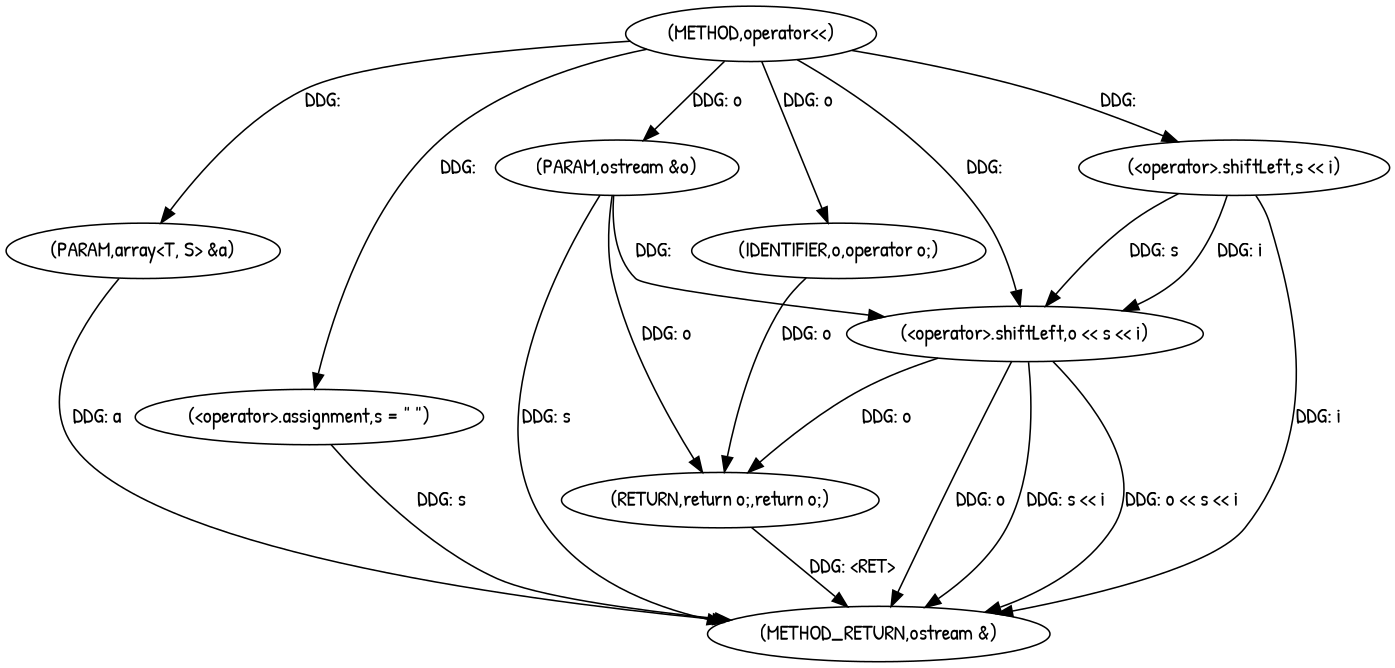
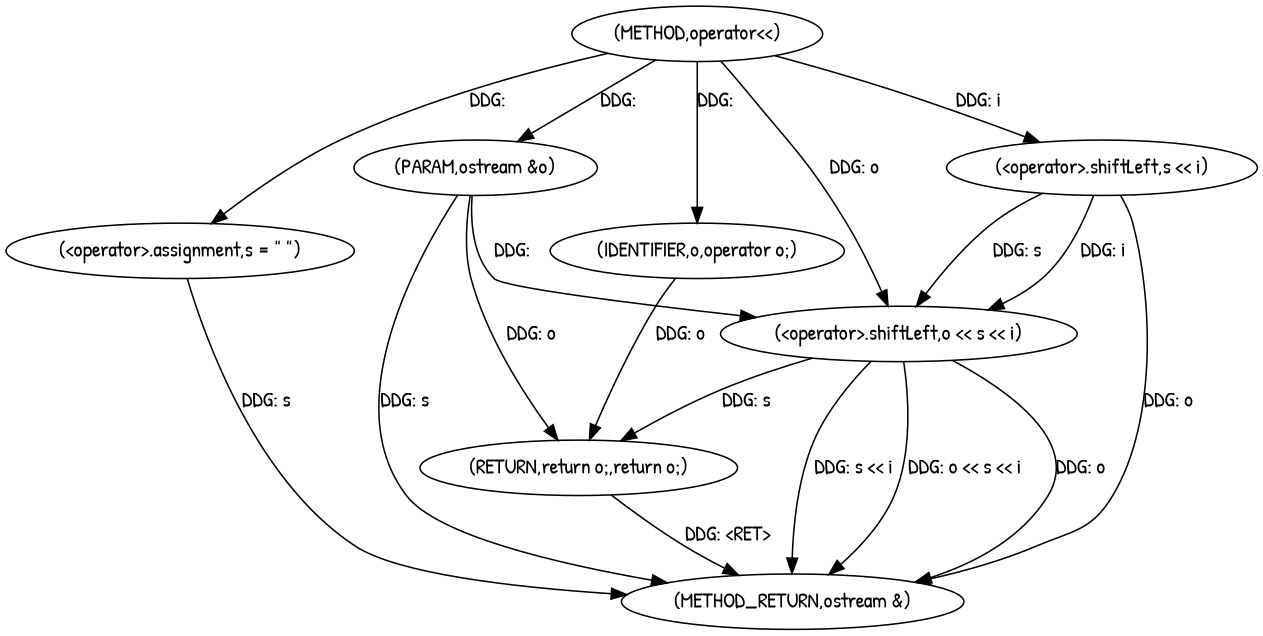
  digraph {
    fontname="Patrick Hand"
    node [fontname="Patrick Hand"]
    edge [fontname="Patrick Hand"]
    n1 [label="(METHOD,operator<<)"]
    n2 [label="(PARAM,ostream &o)"]
-   n3 [label="(PARAM,array<T, S> &a)"]
    n4 [label="(<operator>.shiftLeft,o << s << i)"]
    n5 [label="(<operator>.assignment,s = \" \")"]
    n6 [label="(IDENTIFIER,o,operator o;)"]
    n7 [label="(<operator>.shiftLeft,s << i)"]
    n8 [label="(METHOD_RETURN,ostream &)"]
    n9 [label="(RETURN,return o;,return o;)"]
-   n1 -> n2 [label="DDG: o"]
-   n1 -> n3 [label="DDG: "]
-   n1 -> n4 [label="DDG: "]
+   n1 -> n2 [label="DDG: "]
+   n1 -> n4 [label="DDG: o"]
    n1 -> n5 [label="DDG: "]
-   n1 -> n6 [label="DDG: o"]
-   n1 -> n7 [label="DDG: "]
+   n1 -> n6 [label="DDG: "]
+   n1 -> n7 [label="DDG: i"]
    n2 -> n4 [label="DDG: "]
    n2 -> n8 [label="DDG: s"]
    n2 -> n9 [label="DDG: o"]
-   n3 -> n8 [label="DDG: a"]
    n4 -> n8 [label="DDG: o"]
    n4 -> n8 [label="DDG: s << i"]
    n4 -> n8 [label="DDG: o << s << i"]
-   n4 -> n9 [label="DDG: o"]
+   n4 -> n9 [label="DDG: s"]
    n5 -> n8 [label="DDG: s"]
    n6 -> n9 [label="DDG: o"]
    n7 -> n4 [label="DDG: s"]
    n7 -> n4 [label="DDG: i"]
-   n7 -> n8 [label="DDG: i"]
+   n7 -> n8 [label="DDG: o"]
    n9 -> n8 [label="DDG: <RET>"]
  }
